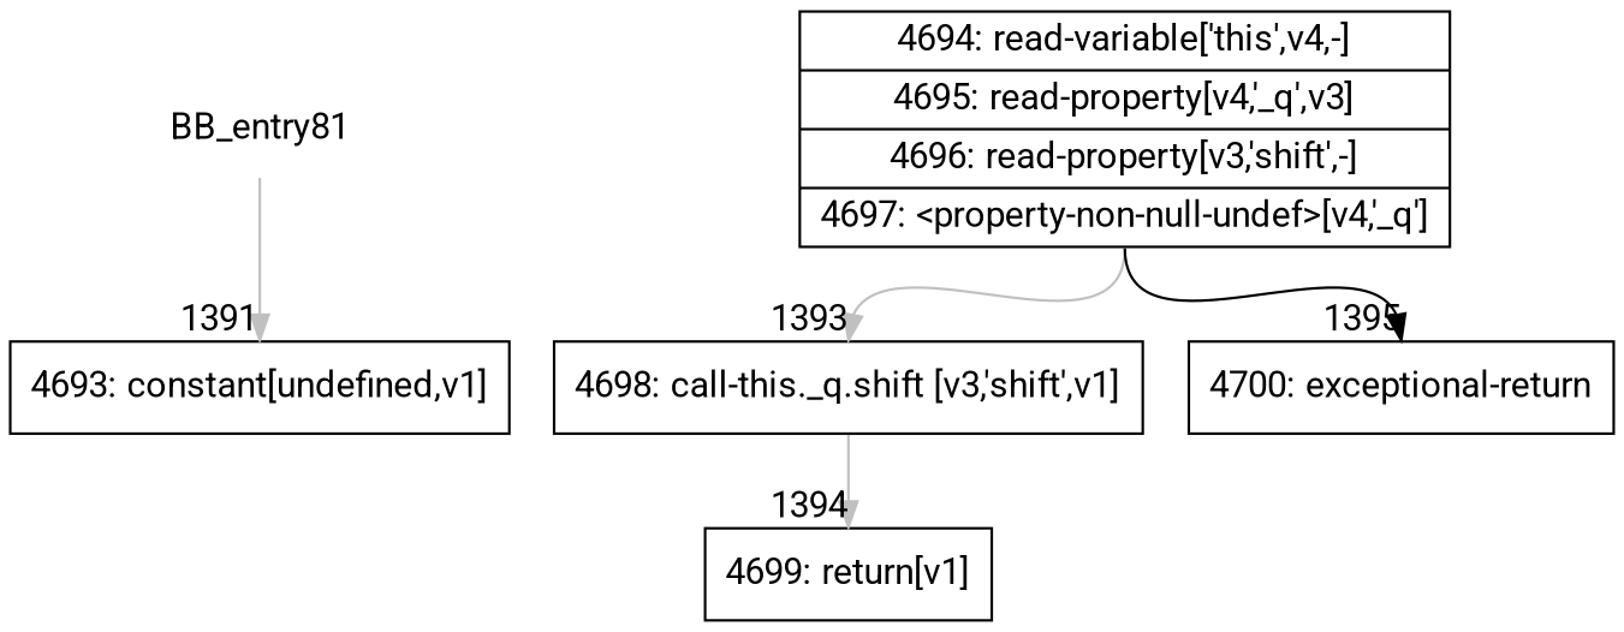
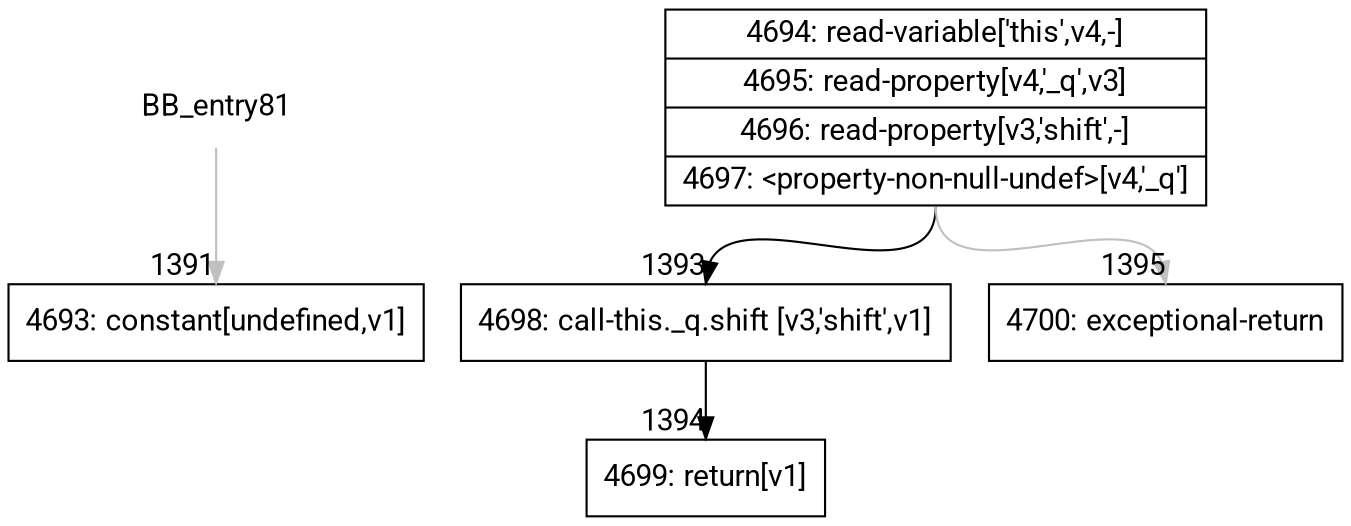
  digraph {
    fontname=Roboto
    rankdir=TD
    node [fontname=Roboto shape=record]
    edge [fontname=Roboto headport=n tailport=s]
    BB_entry81 [shape=none]
    n2 [label="{4693: constant[undefined,v1]}"]
    n3 [label="{4694: read-variable['this',v4,-]|4695: read-property[v4,'_q',v3]|4696: read-property[v3,'shift',-]|4697: \<property-non-null-undef\>[v4,'_q']}"]
    n4 [label="{4698: call-this._q.shift [v3,'shift',v1]}"]
    n5 [label="{4700: exceptional-return}"]
    n6 [label="{4699: return[v1]}"]
    BB_entry81 -> n2 [color=gray headlabel="    1391"]
-   n3 -> n4 [headlabel="      1393" color=gray]
-   n3 -> n5 [color=black headlabel="      1395"]
-   n4 -> n6 [headlabel="      1394" color=gray]
+   n3 -> n4 [headlabel="      1393"]
+   n3 -> n5 [color=gray headlabel="      1395"]
+   n4 -> n6 [headlabel="      1394"]
  }
